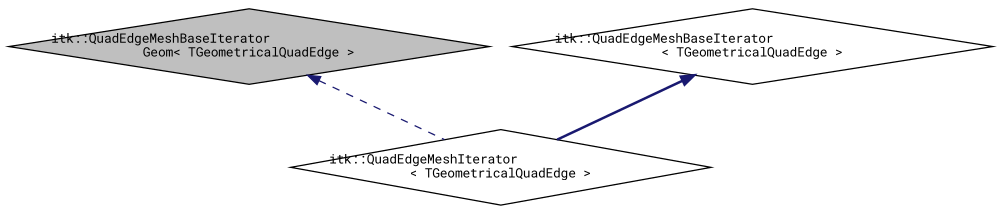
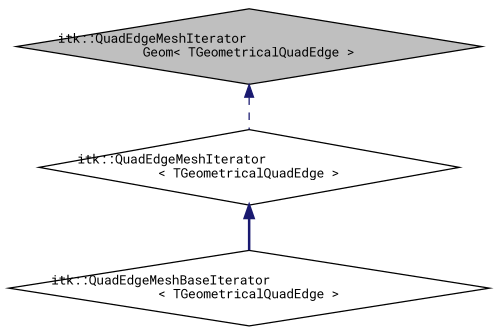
  digraph {
    fontname="Roboto Mono"
    node [color=black fillcolor=white fontname="Roboto Mono" fontsize=10 shape=diamond style=filled]
    edge [color=midnightblue dir=back fontname="Roboto Mono" fontsize=10 labelfontname=Helvetica labelfontsize=10]
-   n1 [fillcolor=grey75 fontcolor=black height=0.2 label="itk::QuadEdgeMeshBaseIterator\lGeom\< TGeometricalQuadEdge \>" width=0.4]
+   n1 [fillcolor=grey75 fontcolor=black height=0.2 label="itk::QuadEdgeMeshIterator\lGeom\< TGeometricalQuadEdge \>" width=0.4]
    n2 [height=0.2 label="itk::QuadEdgeMeshIterator\l\< TGeometricalQuadEdge \>" width=0.4]
    n3 [height=0.2 label="itk::QuadEdgeMeshBaseIterator\l\< TGeometricalQuadEdge \>" width=0.4]
    n1 -> n2 [style=dashed]
-   n3 -> n2 [style=bold]
+   n2 -> n3 [style=bold]
  }
